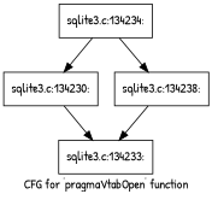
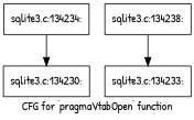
  digraph {
    fontname="Patrick Hand"
    label="CFG for 'pragmaVtabOpen' function"
    node [fontname="Patrick Hand" shape=record]
    edge [fontname="Patrick Hand"]
    n1 [label="{sqlite3.c:134230:}"]
    n2 [label="{sqlite3.c:134233:}"]
    n3 [label="{sqlite3.c:134234:}"]
    n4 [label="{sqlite3.c:134238:}"]
-   n1 -> n2
    n3 -> n1
-   n3 -> n4
    n4 -> n2
  }
